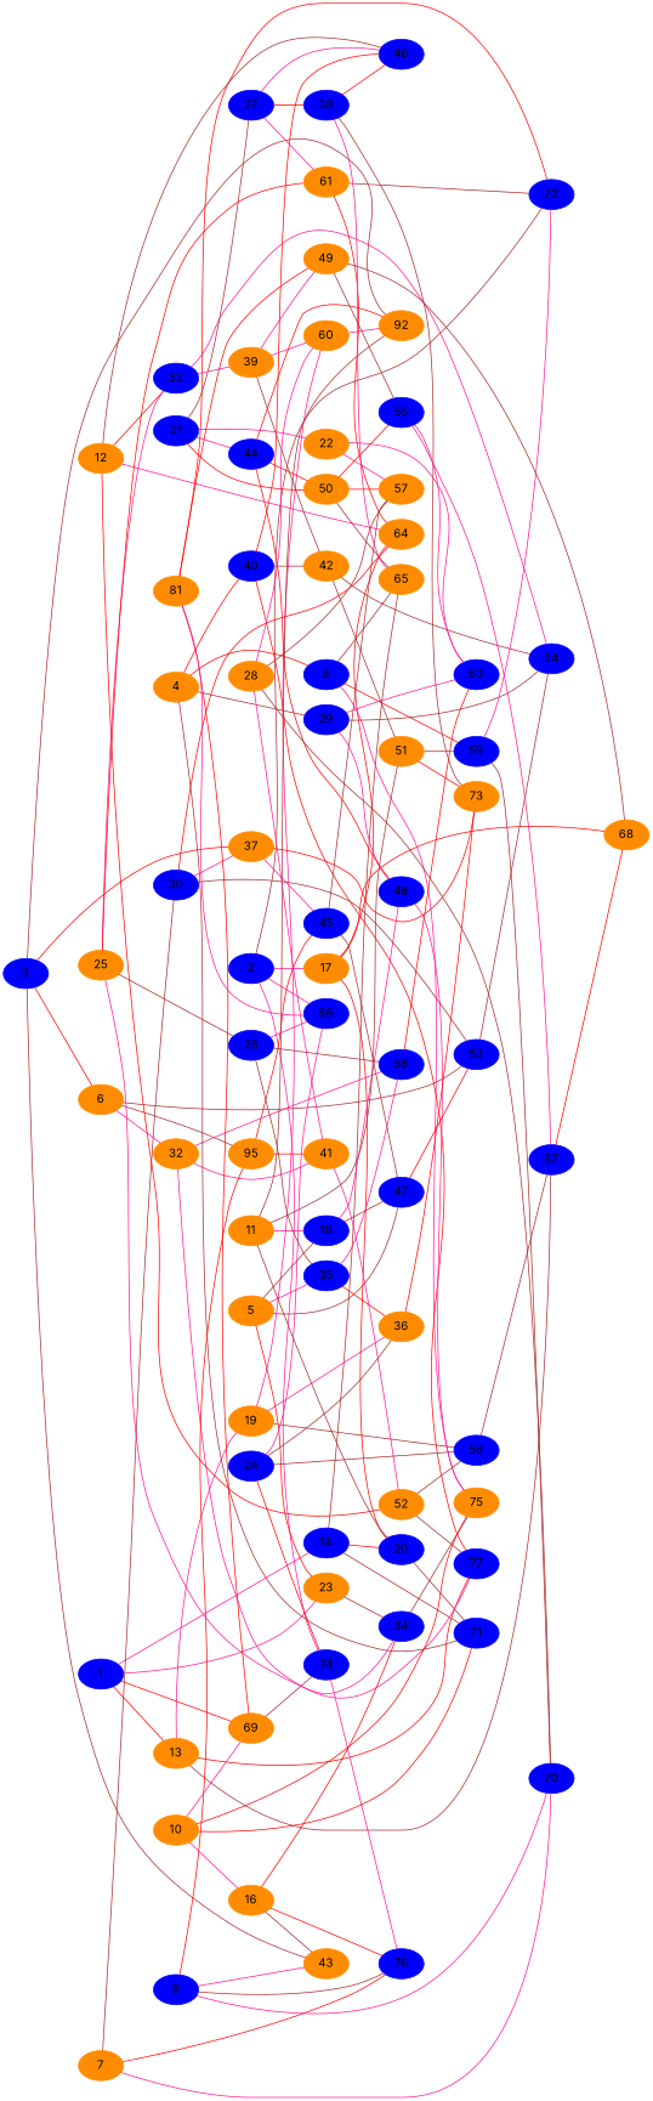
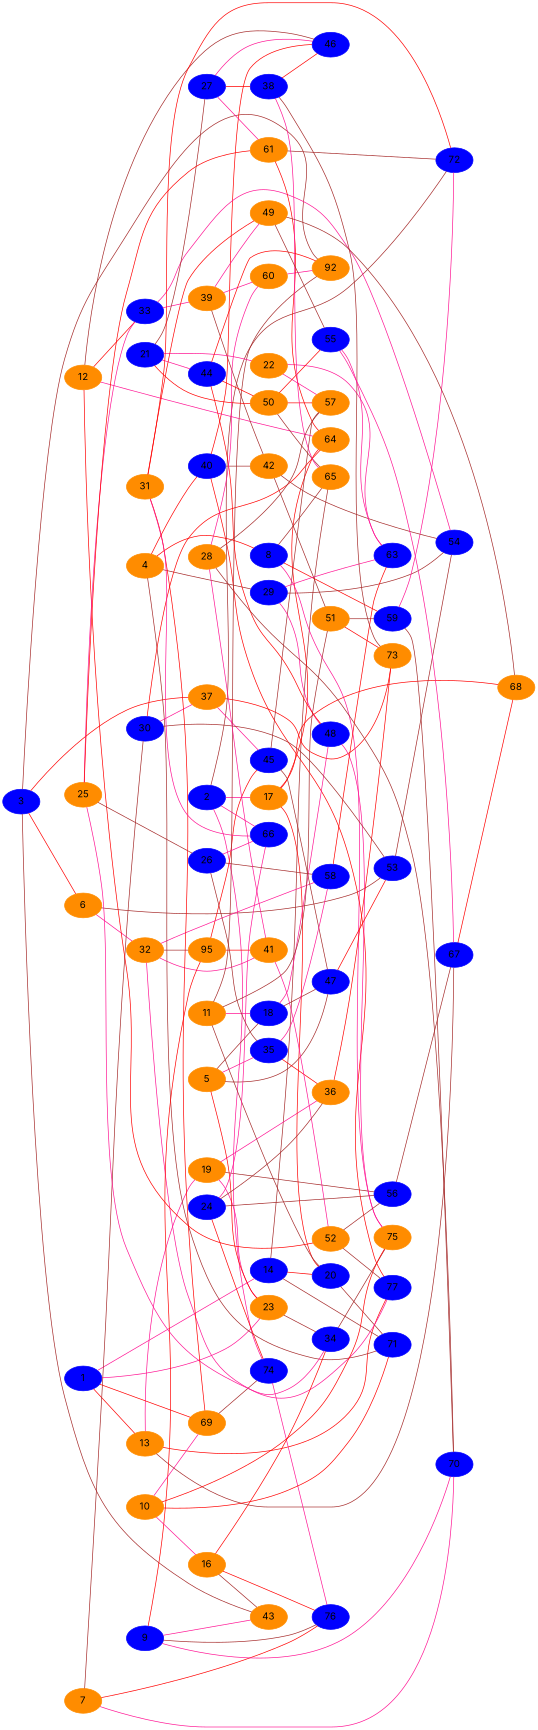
  graph {
    fontname=Inter
    rankdir=LR
    node [color=blue fontname=Inter style=filled]
    edge [color=brown fontname=Inter]
    13 [color=darkorange]
    1
    14
    23 [color=darkorange]
    69 [color=darkorange]
    19 [color=darkorange]
    67
    77
    71
    65 [color=darkorange]
    20
    34
    74
    17 [color=darkorange]
    2
    66
    72
    64 [color=darkorange]
    68 [color=darkorange]
    76
    6 [color=darkorange]
    3
    37 [color=darkorange]
    43 [color=darkorange]
    n25 [color=darkorange label=92]
    n26 [color=darkorange label=95]
    32 [color=darkorange]
    53
    45
    73 [color=darkorange]
    4 [color=darkorange]
    8
    29
    40
    59
    75 [color=darkorange]
    48
    63
    54
    46
    42 [color=darkorange]
    5 [color=darkorange]
    18
    35
    47
    36 [color=darkorange]
    58
    41 [color=darkorange]
    7 [color=darkorange]
    30
    70
    22 [color=darkorange]
    57 [color=darkorange]
    9
    10 [color=darkorange]
    16 [color=darkorange]
    11 [color=darkorange]
    51 [color=darkorange]
    12 [color=darkorange]
    33
    52 [color=darkorange]
    39 [color=darkorange]
    56
    60 [color=darkorange]
    21
    27
    44
    50 [color=darkorange]
    61 [color=darkorange]
    38
    55
    24
    25 [color=darkorange]
    26
    28 [color=darkorange]
-   31 [color=darkorange label=81]
+   31 [color=darkorange]
    49 [color=darkorange]
    13 -- 19 [color=deeppink]
    13 -- 67
    13 -- 77 [color=red]
    1 -- 13 [color=red]
    1 -- 14 [color=deeppink]
    1 -- 23 [color=deeppink]
    1 -- 69 [color=red]
    14 -- 71
    14 -- 65
    14 -- 20 [color=red]
    23 -- 34
    69 -- 74
    19 -- 36 [color=deeppink]
    19 -- 56
-   19 -- 60 [color=deeppink]
+   19 -- 23 [color=deeppink]
    67 -- 68 [color=red]
    20 -- 71
    34 -- 75
    74 -- 76 [color=deeppink]
    17 -- 20 [color=red]
    17 -- 64 [color=red]
    17 -- 68 [color=red]
    2 -- 74 [color=deeppink]
    2 -- 17 [color=deeppink]
    2 -- 66 [color=deeppink]
    2 -- 72
-   6 -- n26
+   32 -- n26
    6 -- 32 [color=deeppink]
    6 -- 53
    3 -- 6 [color=red]
    3 -- 37 [color=red]
    3 -- 43
    3 -- n25
    37 -- 45 [color=deeppink]
    37 -- 73 [color=red]
    n26 -- 45 [color=red]
    n26 -- 41 [color=red]
    32 -- 77 [color=deeppink]
    32 -- 58 [color=deeppink]
    32 -- 41 [color=deeppink]
    53 -- 54
    45 -- 47
    45 -- 57
    4 -- 71
    4 -- 8 [color=red]
    4 -- 29
    4 -- 40 [color=red]
    8 -- 65
    8 -- 59 [color=red]
    8 -- 75 [color=deeppink]
    29 -- 48 [color=deeppink]
    29 -- 63 [color=deeppink]
    29 -- 54
    40 -- 77 [color=red]
    40 -- 46 [color=red]
    40 -- 42
    59 -- 72 [color=deeppink]
    59 -- 70
    48 -- 75 [color=deeppink]
    42 -- 54
    42 -- 51
    5 -- 23 [color=red]
    5 -- 18
    5 -- 35 [color=deeppink]
    5 -- 47
    18 -- 48 [color=deeppink]
    18 -- 47
    35 -- 36 [color=red]
    35 -- 58 [color=deeppink]
    47 -- 53 [color=red]
    36 -- 73 [color=red]
    58 -- 63 [color=red]
    41 -- 52 [color=deeppink]
    7 -- 76 [color=red]
    7 -- 30
    7 -- 70 [color=deeppink]
    30 -- 64 [color=red]
    30 -- 37 [color=deeppink]
    30 -- 53
    22 -- 63 [color=deeppink]
    22 -- 57 [color=deeppink]
    9 -- 76
    9 -- 43 [color=deeppink]
    9 -- n26 [color=red]
    9 -- 70 [color=deeppink]
    10 -- 69 [color=deeppink]
    10 -- 71 [color=red]
    10 -- 75 [color=red]
    10 -- 16 [color=deeppink]
    16 -- 34 [color=red]
    16 -- 76 [color=red]
    16 -- 43
    11 -- 20
    11 -- n25
    11 -- 18 [color=deeppink]
    11 -- 51
    51 -- 73 [color=red]
    51 -- 59
    12 -- 64 [color=deeppink]
    12 -- 46
    12 -- 33 [color=red]
    12 -- 52 [color=red]
    33 -- 54 [color=deeppink]
    33 -- 39 [color=deeppink]
    52 -- 77
    52 -- 56
    39 -- 42
    39 -- 60 [color=deeppink]
    39 -- 49 [color=deeppink]
    56 -- 67
    60 -- n25 [color=deeppink]
    21 -- 22 [color=deeppink]
    21 -- 27
    21 -- 44 [color=deeppink]
    21 -- 50 [color=red]
    27 -- 46 [color=deeppink]
    27 -- 61 [color=deeppink]
    27 -- 38 [color=red]
    44 -- n25 [color=red]
    44 -- 48 [color=red]
    44 -- 50 [color=red]
    50 -- 65
    50 -- 57 [color=red]
    50 -- 55 [color=red]
    61 -- 72
    61 -- 64 [color=red]
    38 -- 65 [color=deeppink]
    38 -- 73
    38 -- 46 [color=red]
    55 -- 67 [color=deeppink]
    55 -- 63 [color=deeppink]
    24 -- 74 [color=red]
    24 -- 66 [color=deeppink]
    24 -- 36
    24 -- 56
    25 -- 34 [color=deeppink]
    25 -- 33 [color=deeppink]
    25 -- 61 [color=red]
    25 -- 26
    26 -- 66 [color=deeppink]
    26 -- 35
    26 -- 58
    28 -- 41 [color=deeppink]
    28 -- 70
    28 -- 57
    28 -- 60 [color=deeppink]
    31 -- 69 [color=red]
    31 -- 66 [color=deeppink]
    31 -- 72 [color=red]
    31 -- 49 [color=red]
    49 -- 68
    49 -- 55
  }
